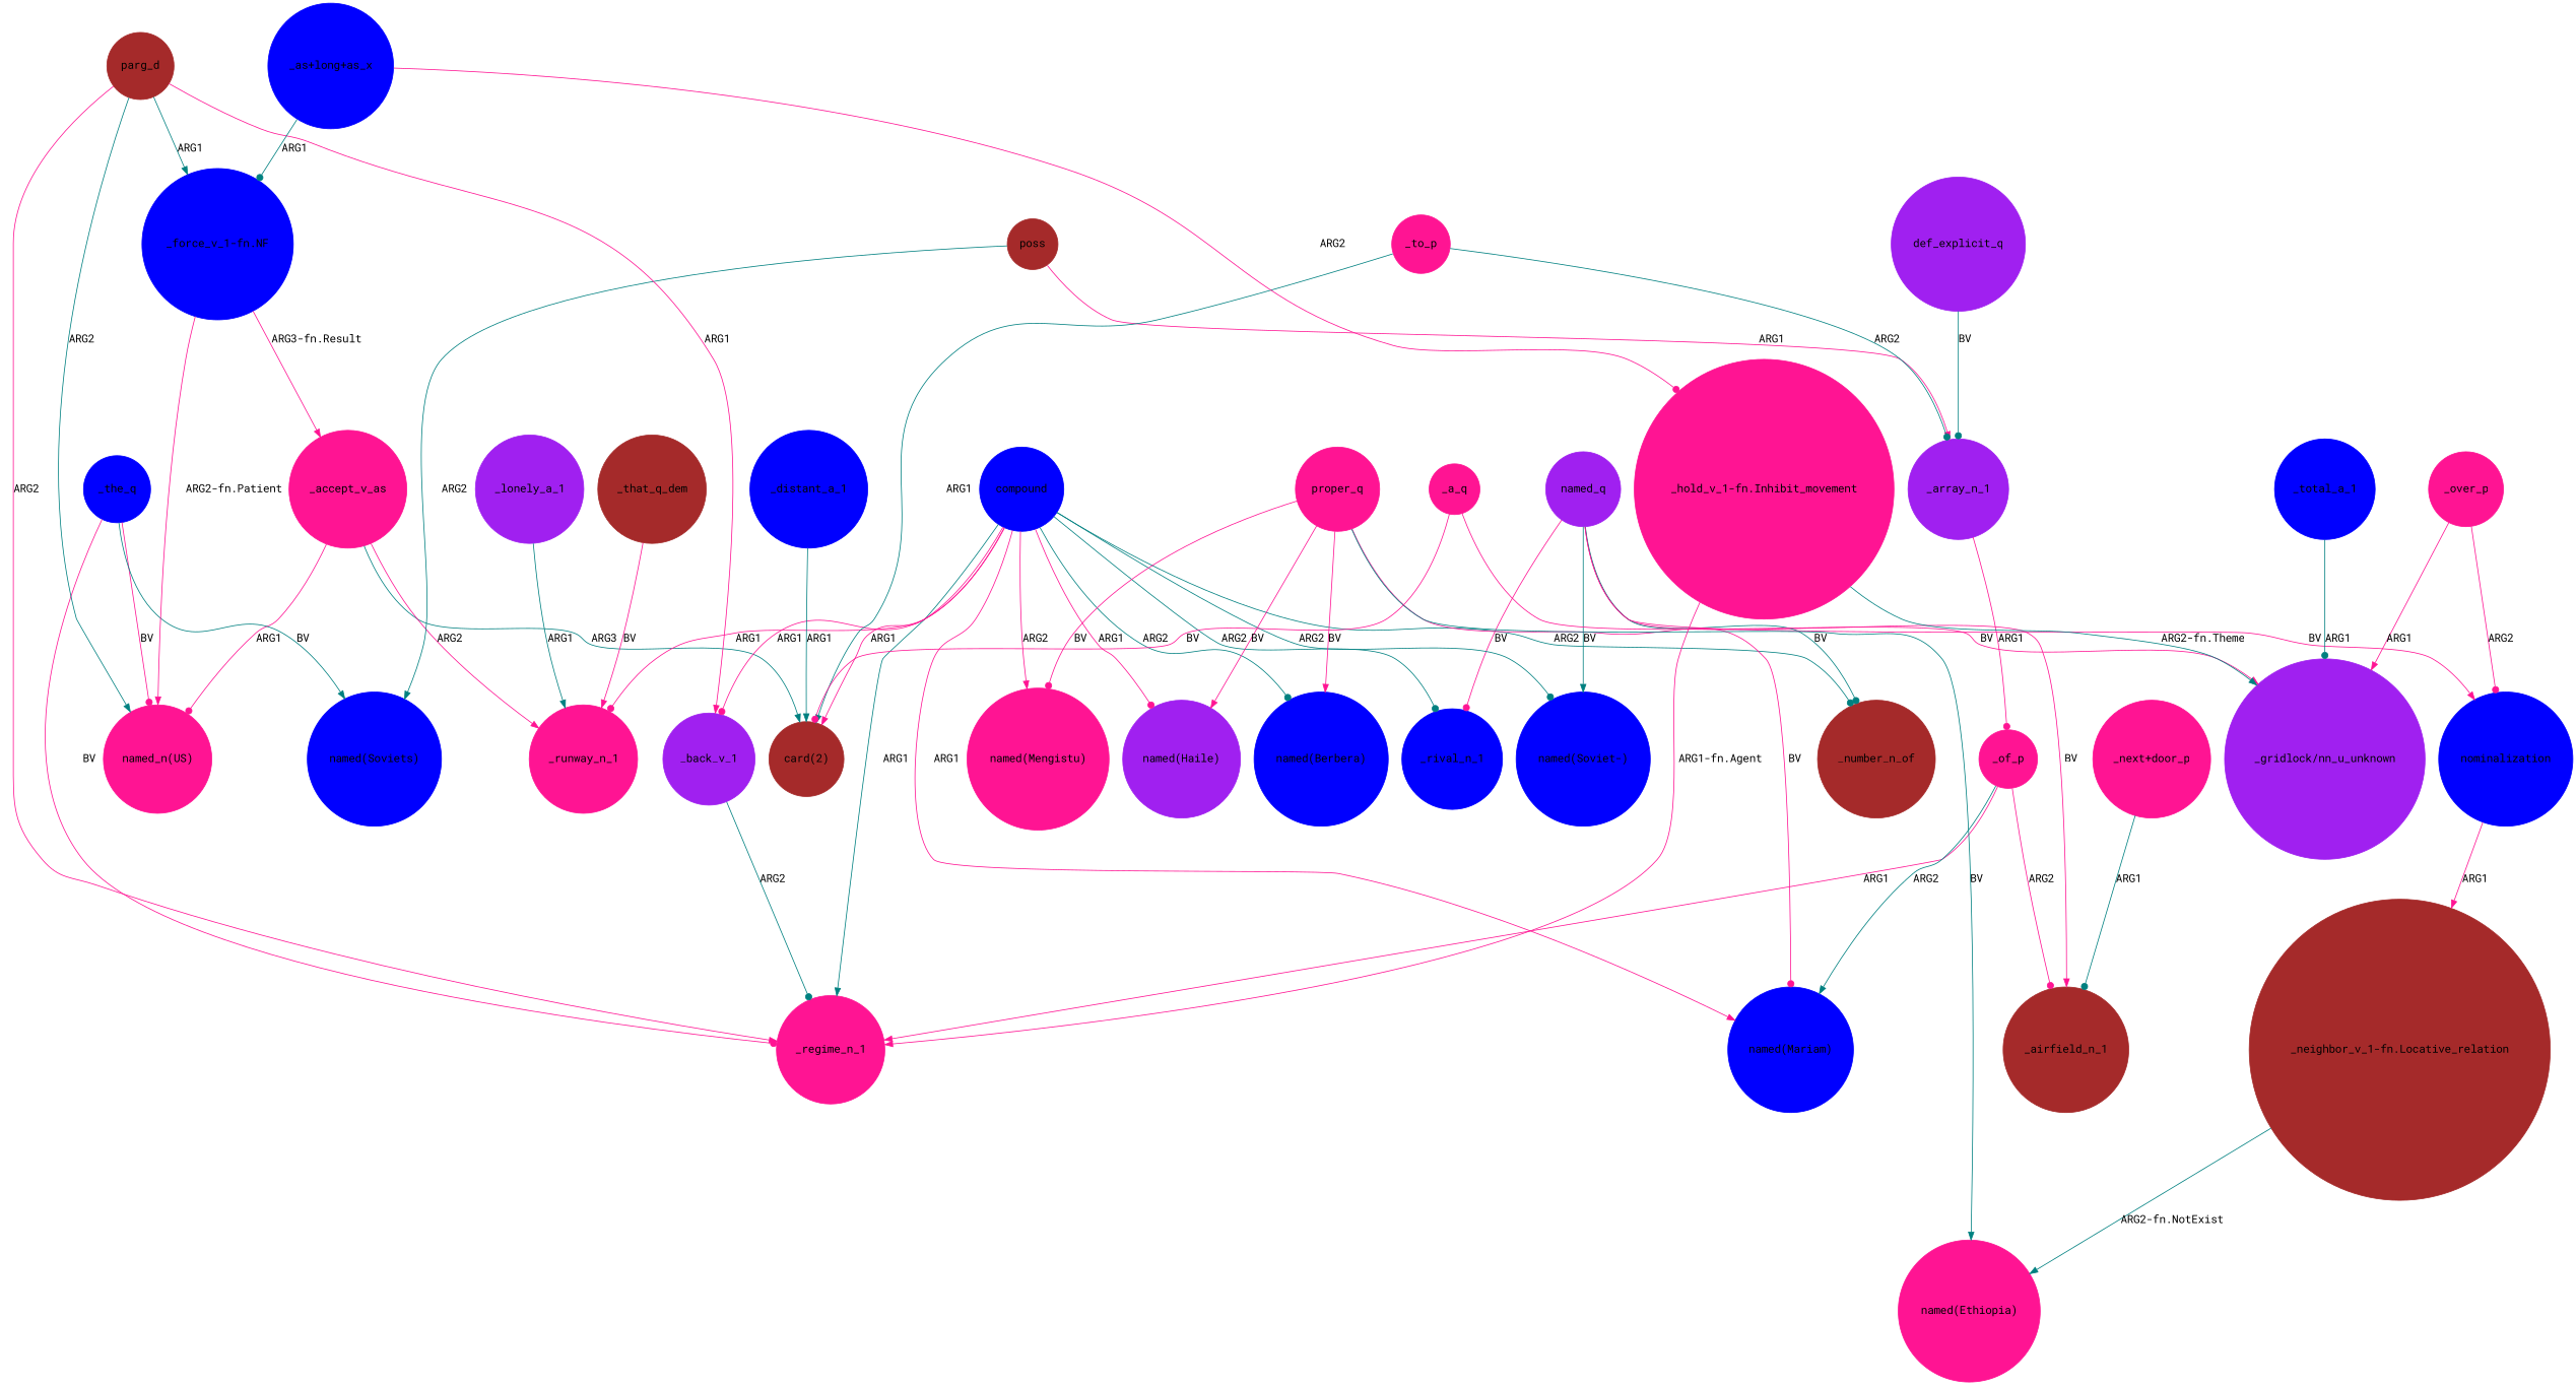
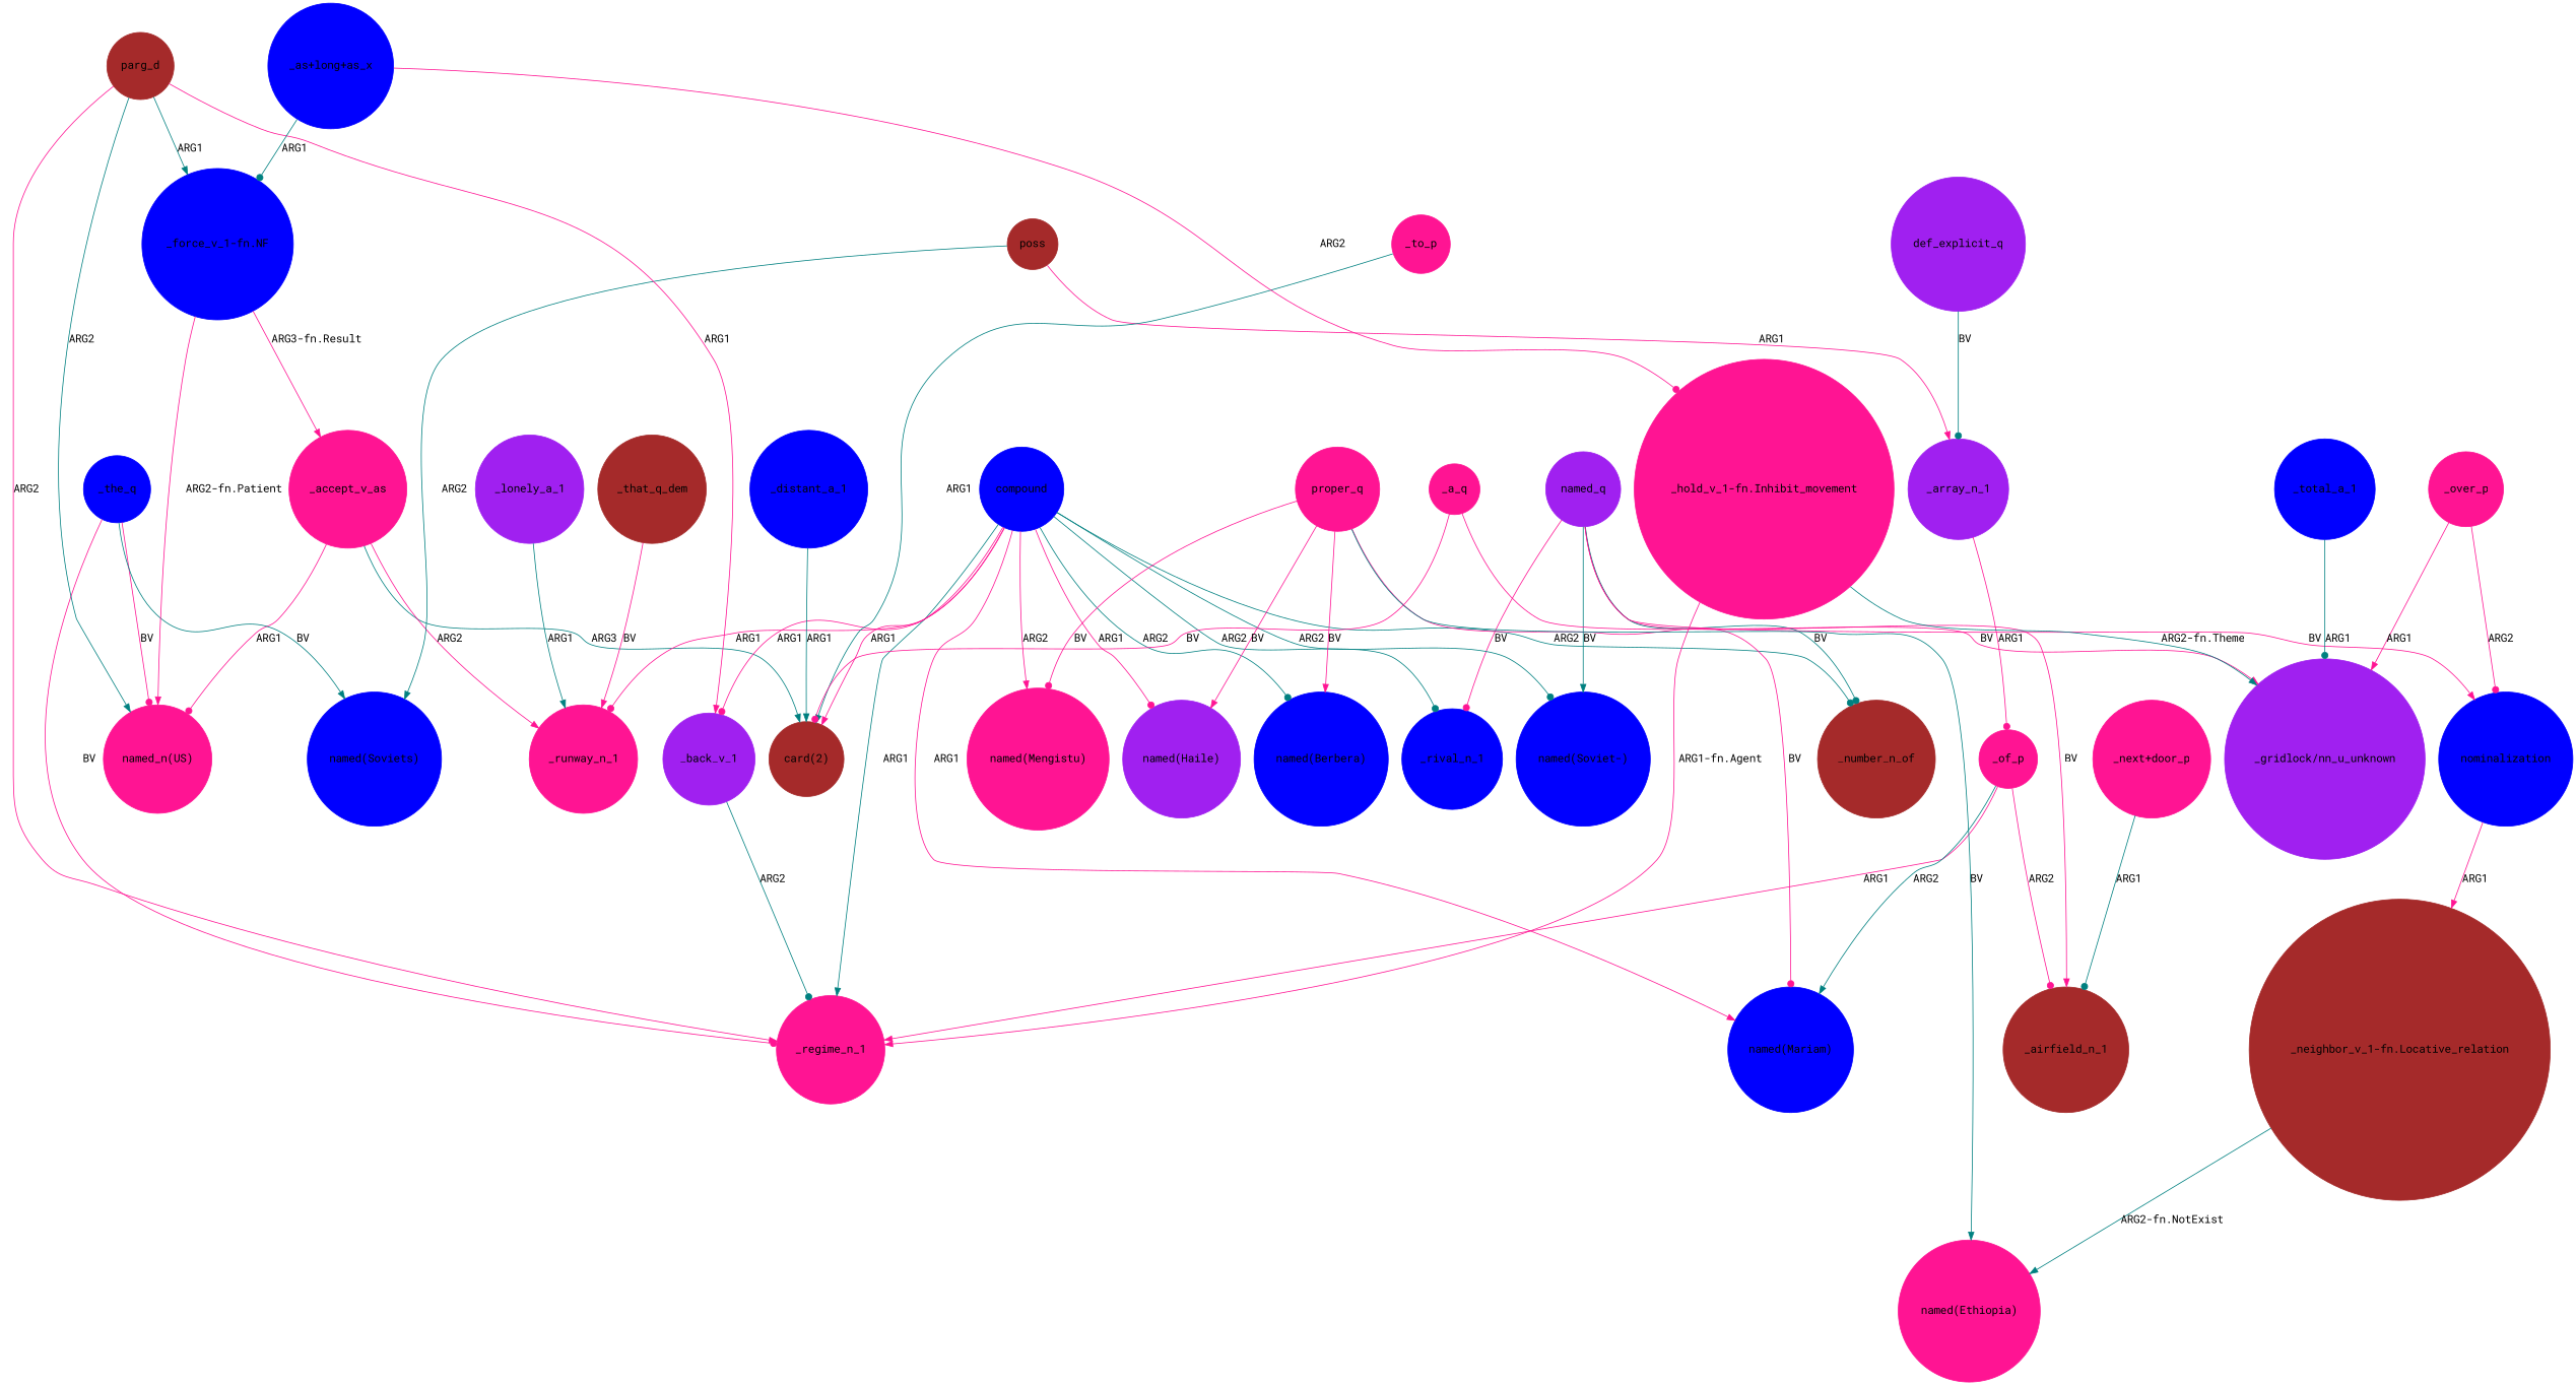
  digraph {
    fontname="Roboto Mono"
    node [color=deeppink fontname="Roboto Mono" shape=circle style=filled]
    edge [arrowhead=normal color=deeppink fontname="Roboto Mono"]
    _back_v_1 [color=purple]
    _regime_n_1
    "card(2)" [color=brown]
    _accept_v_as
    _runway_n_1
    "named_n(US)"
    poss [color=brown]
    _array_n_1 [color=purple]
    "named(Soviets)" [color=blue]
    _of_p
    _airfield_n_1 [color=brown]
    "_next+door_p"
    n13 [color=purple label=named_q]
    _number_n_of [color=brown]
    "named(Soviet-)" [color=blue]
    nominalization [color=blue]
    _rival_n_1 [color=blue]
    "_neighbor_v_1-fn.Locative_relation" [color=brown]
    _over_p
    "_gridlock/nn_u_unknown" [color=purple]
    compound [color=blue]
    "named(Mariam)" [color=blue]
    "named(Mengistu)"
    "named(Berbera)" [color=blue]
    "named(Haile)" [color=purple]
    _the_q [color=blue]
    proper_q
    "named(Ethiopia)"
    _to_p
    _lonely_a_1 [color=purple]
    _a_q
    parg_d [color=brown]
    "_force_v_1-fn.NF" [color=blue]
    "_hold_v_1-fn.Inhibit_movement"
    "_as+long+as_x" [color=blue]
    _total_a_1 [color=blue]
    _distant_a_1 [color=blue]
    def_explicit_q [color=purple]
    _that_q_dem [color=brown]
    _back_v_1 -> _regime_n_1 [arrowhead=dot color=teal label=ARG2]
    _accept_v_as -> "card(2)" [color=teal label=ARG3]
    _accept_v_as -> _runway_n_1 [label=ARG2]
    _accept_v_as -> "named_n(US)" [arrowhead=dot label=ARG1]
    poss -> _array_n_1 [label=ARG1]
    poss -> "named(Soviets)" [color=teal label=ARG2]
    _array_n_1 -> _of_p [arrowhead=dot label=ARG1]
    _of_p -> _regime_n_1 [label=ARG1]
    _of_p -> _airfield_n_1 [arrowhead=dot label=ARG2]
    _of_p -> "named(Mariam)" [color=teal label=ARG2]
    "_next+door_p" -> _airfield_n_1 [arrowhead=dot color=teal label=ARG1]
    n13 -> _airfield_n_1 [label=BV]
    n13 -> _number_n_of [arrowhead=dot color=teal label=BV]
    n13 -> "named(Soviet-)" [color=teal label=BV]
    n13 -> nominalization [label=BV]
    n13 -> _rival_n_1 [arrowhead=dot label=BV]
    nominalization -> "_neighbor_v_1-fn.Locative_relation" [label=ARG1]
    "_neighbor_v_1-fn.Locative_relation" -> "named(Ethiopia)" [color=teal label="ARG2-fn.NotExist"]
    _over_p -> nominalization [arrowhead=dot label=ARG2]
    _over_p -> "_gridlock/nn_u_unknown" [label=ARG1]
    compound -> _back_v_1 [arrowhead=dot label=ARG1]
    compound -> _regime_n_1 [color=teal label=ARG1]
    compound -> "card(2)" [label=ARG1]
    compound -> _runway_n_1 [arrowhead=dot label=ARG1]
    compound -> _number_n_of [arrowhead=dot color=teal label=ARG2]
    compound -> "named(Soviet-)" [arrowhead=dot color=teal label=ARG2]
    compound -> _rival_n_1 [arrowhead=dot color=teal label=ARG2]
    compound -> "named(Mariam)" [label=ARG1]
    compound -> "named(Mengistu)" [label=ARG2]
    compound -> "named(Berbera)" [arrowhead=dot color=teal label=ARG2]
    compound -> "named(Haile)" [arrowhead=dot label=ARG1]
    _the_q -> _regime_n_1 [arrowhead=dot label=BV]
    _the_q -> "named_n(US)" [arrowhead=dot label=BV]
    _the_q -> "named(Soviets)" [color=teal label=BV]
    proper_q -> "named(Mariam)" [arrowhead=dot label=BV]
    proper_q -> "named(Mengistu)" [arrowhead=dot label=BV]
    proper_q -> "named(Berbera)" [label=BV]
    proper_q -> "named(Haile)" [label=BV]
    proper_q -> "named(Ethiopia)" [color=teal label=BV]
    _to_p -> "card(2)" [color=teal label=ARG1]
-   _to_p -> _array_n_1 [arrowhead=dot color=teal label=ARG2]
    _lonely_a_1 -> _runway_n_1 [color=teal label=ARG1]
    _a_q -> "card(2)" [arrowhead=dot label=BV]
    _a_q -> "_gridlock/nn_u_unknown" [label=BV]
    parg_d -> _back_v_1 [label=ARG1]
    parg_d -> _regime_n_1 [label=ARG2]
    parg_d -> "named_n(US)" [color=teal label=ARG2]
    parg_d -> "_force_v_1-fn.NF" [color=teal label=ARG1]
    "_force_v_1-fn.NF" -> _accept_v_as [label="ARG3-fn.Result"]
    "_force_v_1-fn.NF" -> "named_n(US)" [label="ARG2-fn.Patient"]
    "_hold_v_1-fn.Inhibit_movement" -> _regime_n_1 [label="ARG1-fn.Agent"]
    "_hold_v_1-fn.Inhibit_movement" -> "_gridlock/nn_u_unknown" [color=teal label="ARG2-fn.Theme"]
    "_as+long+as_x" -> "_force_v_1-fn.NF" [arrowhead=dot color=teal label=ARG1]
    "_as+long+as_x" -> "_hold_v_1-fn.Inhibit_movement" [arrowhead=dot label=ARG2]
    _total_a_1 -> "_gridlock/nn_u_unknown" [arrowhead=dot color=teal label=ARG1]
    _distant_a_1 -> "card(2)" [color=teal label=ARG1]
    def_explicit_q -> _array_n_1 [arrowhead=dot color=teal label=BV]
    _that_q_dem -> _runway_n_1 [label=BV]
  }
